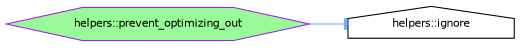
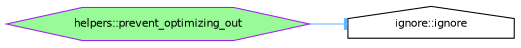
  digraph {
    rankdir=LR
    node [fontname=Helvetica fontsize=10 style=filled]
    n1 [color=purple fillcolor=palegreen fontcolor=black height=0.2 label="helpers::prevent_optimizing_out" shape=hexagon width=0.4]
-   n2 [color=black fillcolor=white height=0.2 label="helpers::ignore" shape=house width=0.4]
+   n2 [color=black fillcolor=white height=0.2 label="ignore::ignore" shape=house width=0.4]
    n1 -> n2 [color=steelblue1 fontname=Helvetica fontsize=10 labelfontname=Helvetica labelfontsize=10 style=solid arrowhead=tee]
  }
